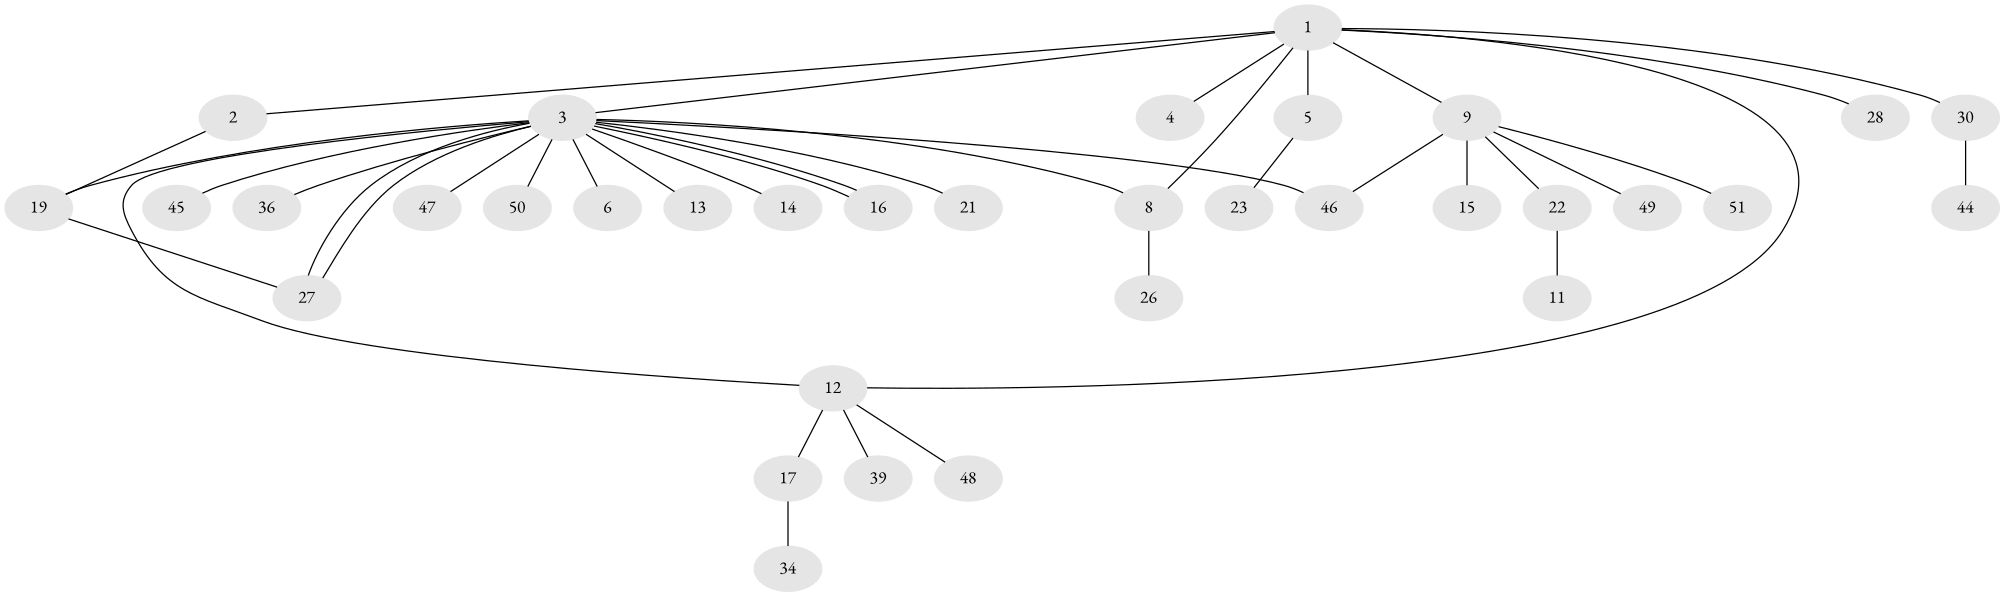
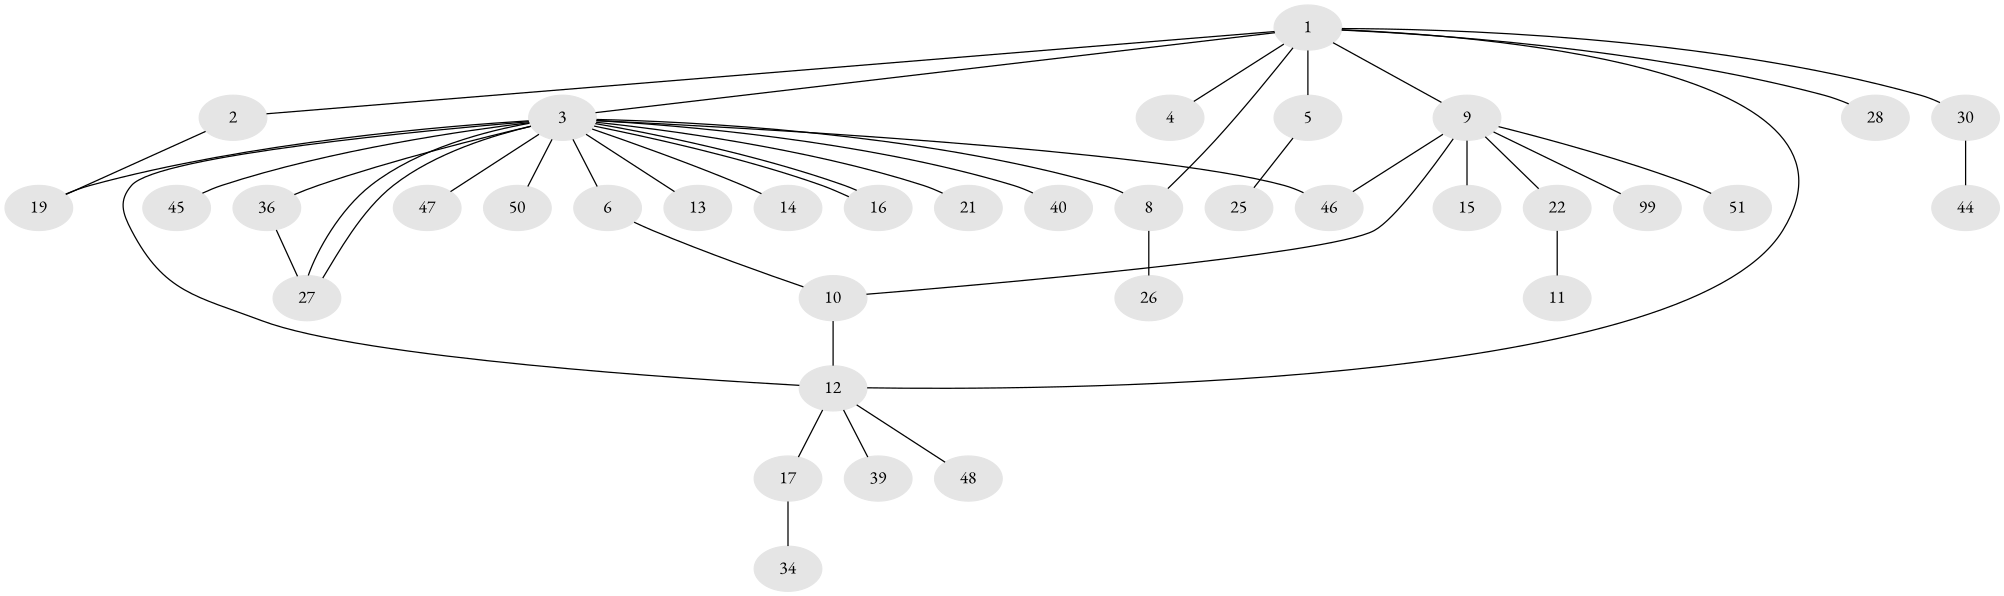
  graph {
    fontname="EB Garamond"
    node [color=gray90 fontname="EB Garamond" style=filled]
    edge [fontname="EB Garamond"]
    1 [super="+24"]
    2 [super="+18"]
    3 [super="+29"]
    4
    5 [super="+7"]
    8 [super="+20"]
    9 [super="+33"]
    12 [super="+41"]
    28 [super="+52"]
    30 [super="+35"]
    19
    6
    13 [super="+32"]
    14
    16 [super="+25"]
    21
    27 [super="+38"]
    36
+   40
    45
    46
    47
    50
-   23
+   23 [label=25]
    26 [super="+31"]
+   10 [super="+37"]
    15
    22
-   49
+   49 [label=99]
    51
    17 [super="+43"]
    39
    48
    44
    11
    34
    1 -- 2
    1 -- 3
    1 -- 4
    1 -- 5
    1 -- 8
    1 -- 9
    1 -- 12
    1 -- 28
    1 -- 30
    2 -- 19
    3 -- 8
    3 -- 12
    3 -- 19
    3 -- 6
    3 -- 13
    3 -- 14
    3 -- 16
    3 -- 16
    3 -- 21
    3 -- 27
    3 -- 27
    3 -- 36
+   3 -- 40
    3 -- 45
    3 -- 46
    3 -- 47 [weight=2]
    3 -- 50 [weight=2]
    5 -- 23
    8 -- 26
    9 -- 46
+   9 -- 10
    9 -- 15
    9 -- 22
    9 -- 49
    9 -- 51
    12 -- 17 [weight=2]
    12 -- 39
    12 -- 48
    30 -- 44
-   19 -- 27
+   36 -- 27
+   6 -- 10
+   10 -- 12
    22 -- 11
    17 -- 34
  }
